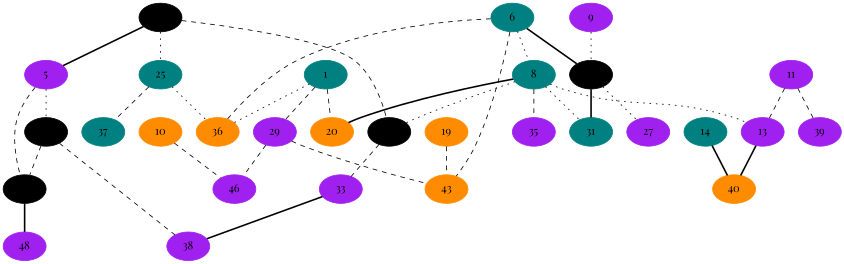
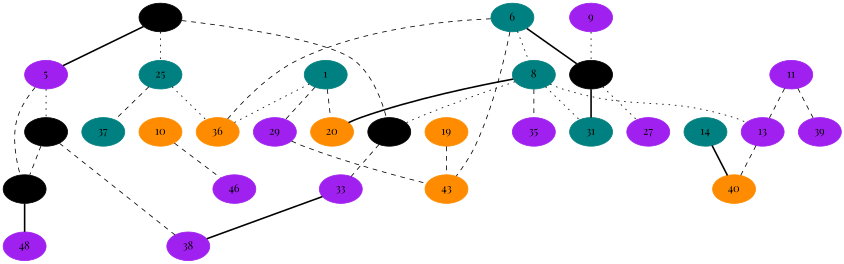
  graph {
    fontname="Playfair Display"
    node [color=purple fontname="Playfair Display" style=filled]
    edge [fontname="Playfair Display" style=dashed weight=1.0]
    1 [color=teal]
    20 [color=darkorange]
    29
    36 [color=darkorange]
    43 [color=darkorange]
    46
    4 [color=black]
    5
    25 [color=teal]
    30 [color=black]
    16 [color=black]
    32 [color=black]
    37 [color=teal]
    33
    38
    48
    6 [color=teal]
    8 [color=teal]
    21 [color=black]
    13
    31 [color=teal]
    35
    27
    40 [color=darkorange]
    9
    10 [color=darkorange]
    11
    39
    14 [color=teal]
    19 [color=darkorange]
    1 -- 20 [weight=2.0]
    1 -- 29
    1 -- 36 [style=dotted]
    29 -- 43
-   29 -- 46
    4 -- 5 [style=bold]
    4 -- 25 [style=dotted]
    4 -- 30
    5 -- 16 [style=dotted]
    5 -- 32
    25 -- 36 [style=dotted]
    25 -- 37
    30 -- 33
    16 -- 32
    16 -- 38
    32 -- 48 [style=bold]
    33 -- 38 [style=bold]
    6 -- 36
    6 -- 43
    6 -- 8 [style=dotted]
    6 -- 21 [style=bold]
    8 -- 20 [style=bold]
    8 -- 30 [style=dotted]
    8 -- 13 [style=dotted]
    8 -- 31 [style=dotted]
    8 -- 35
    21 -- 31 [style=bold]
    21 -- 27 [style=dotted]
-   13 -- 40 [style=bold]
+   13 -- 40
    9 -- 21 [style=dotted]
    10 -- 46
    11 -- 13
    11 -- 39
    14 -- 40 [style=bold]
    19 -- 43
  }
